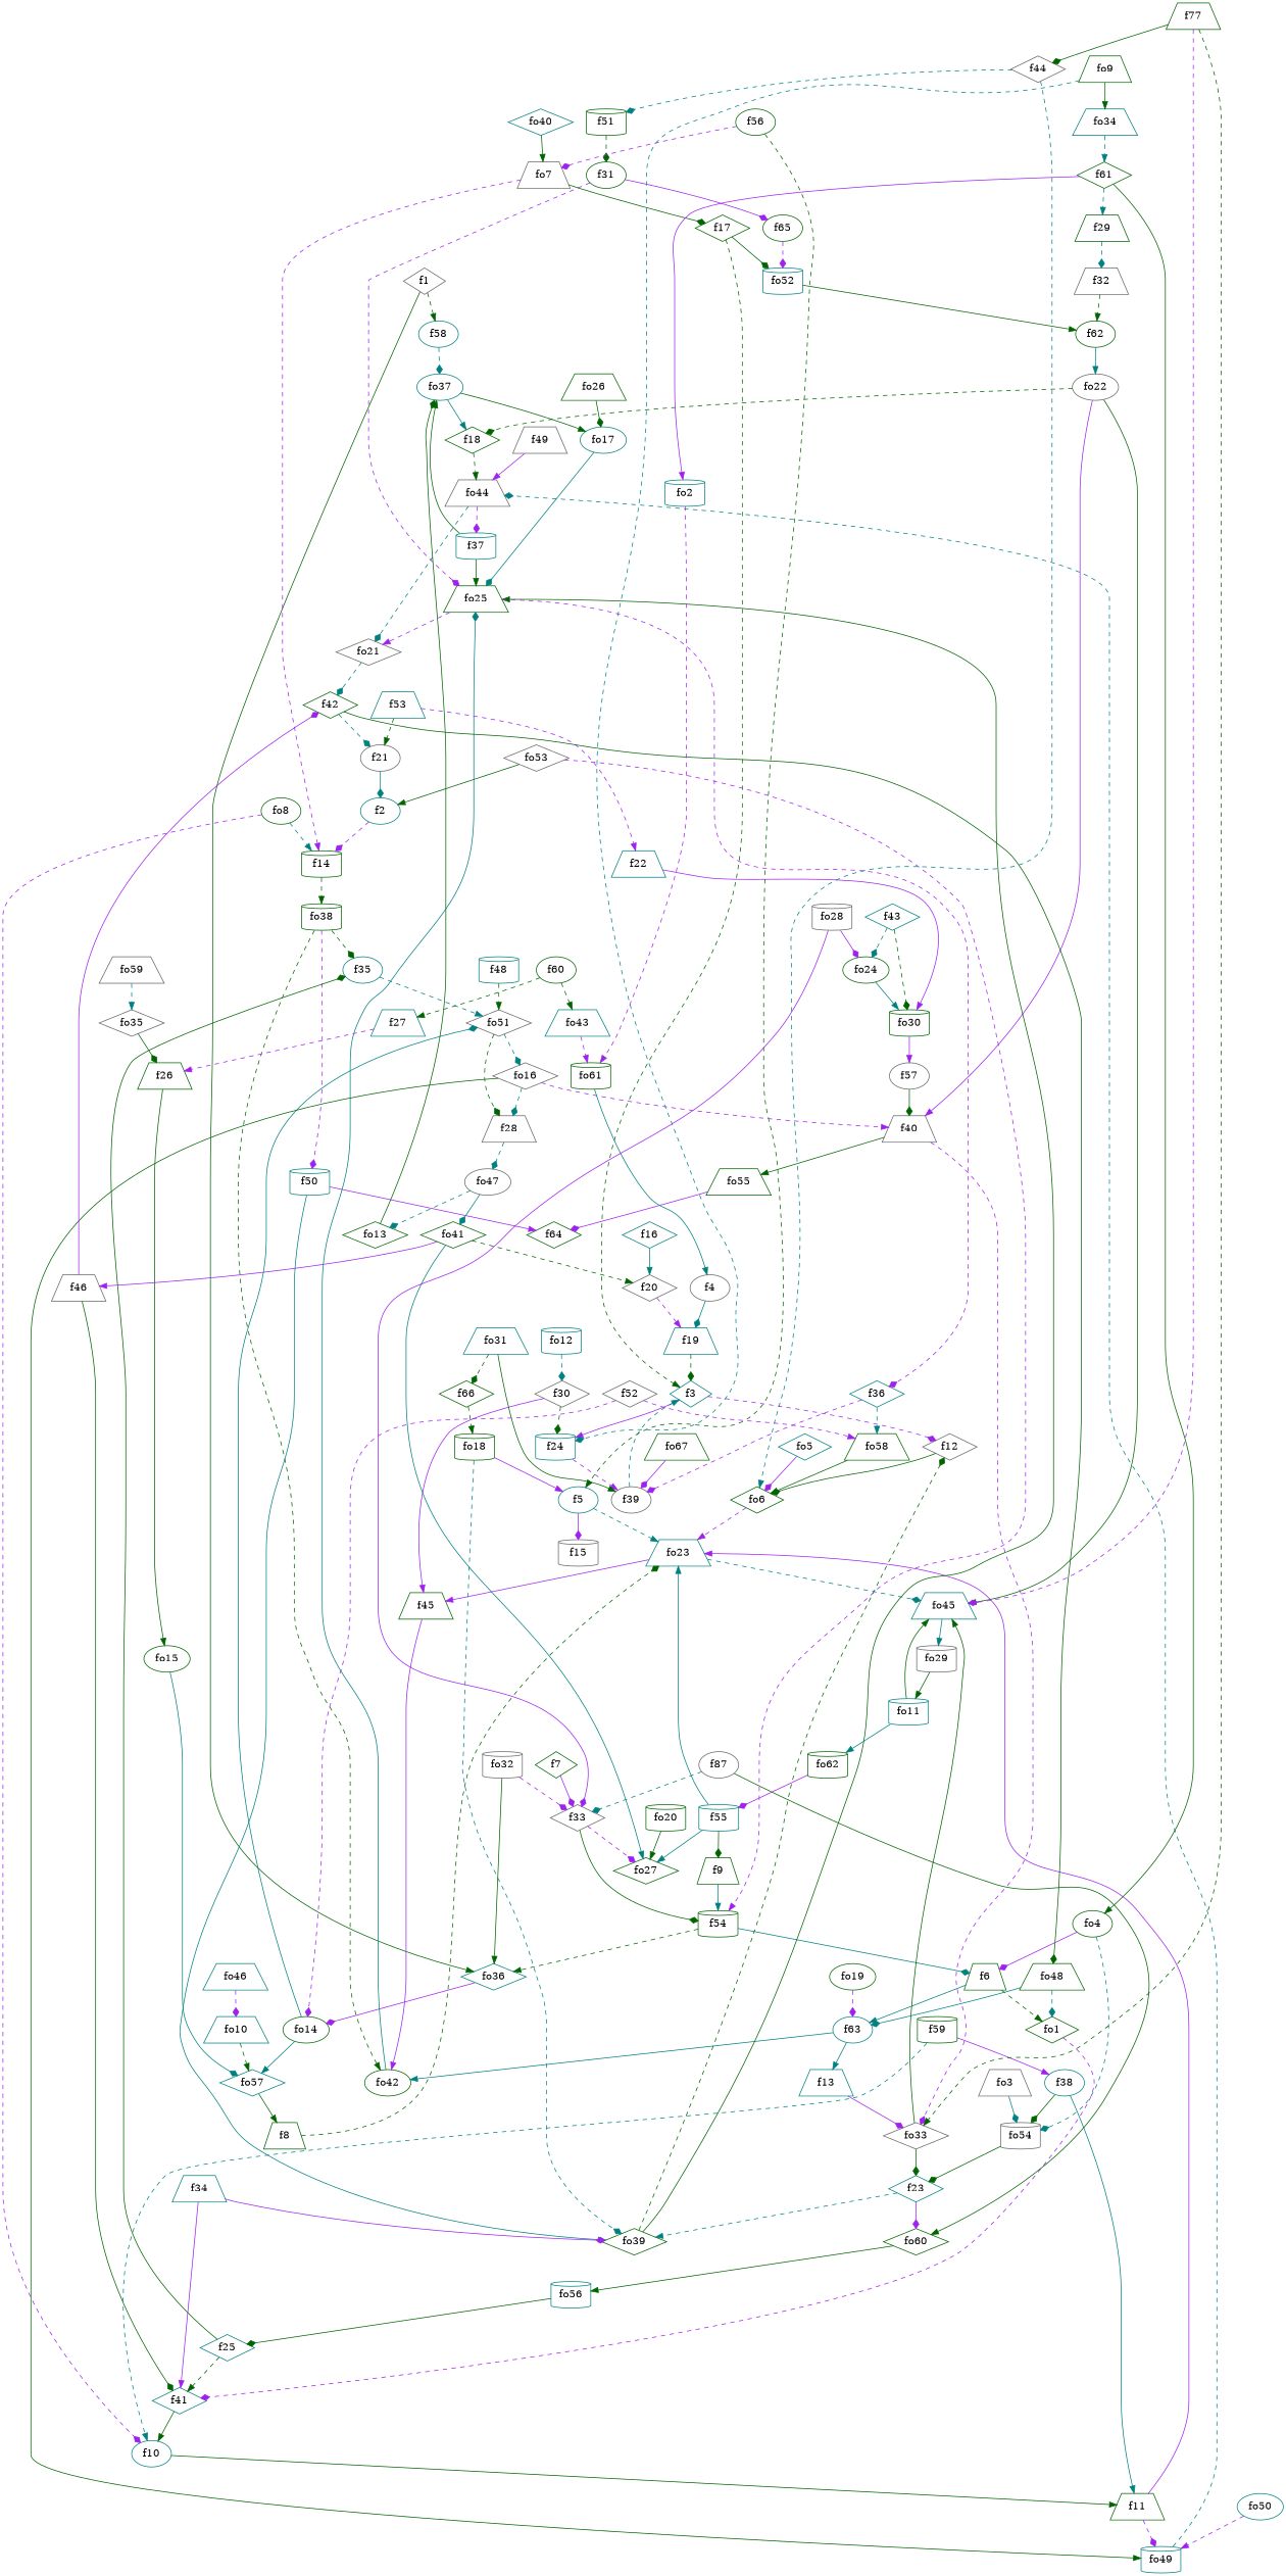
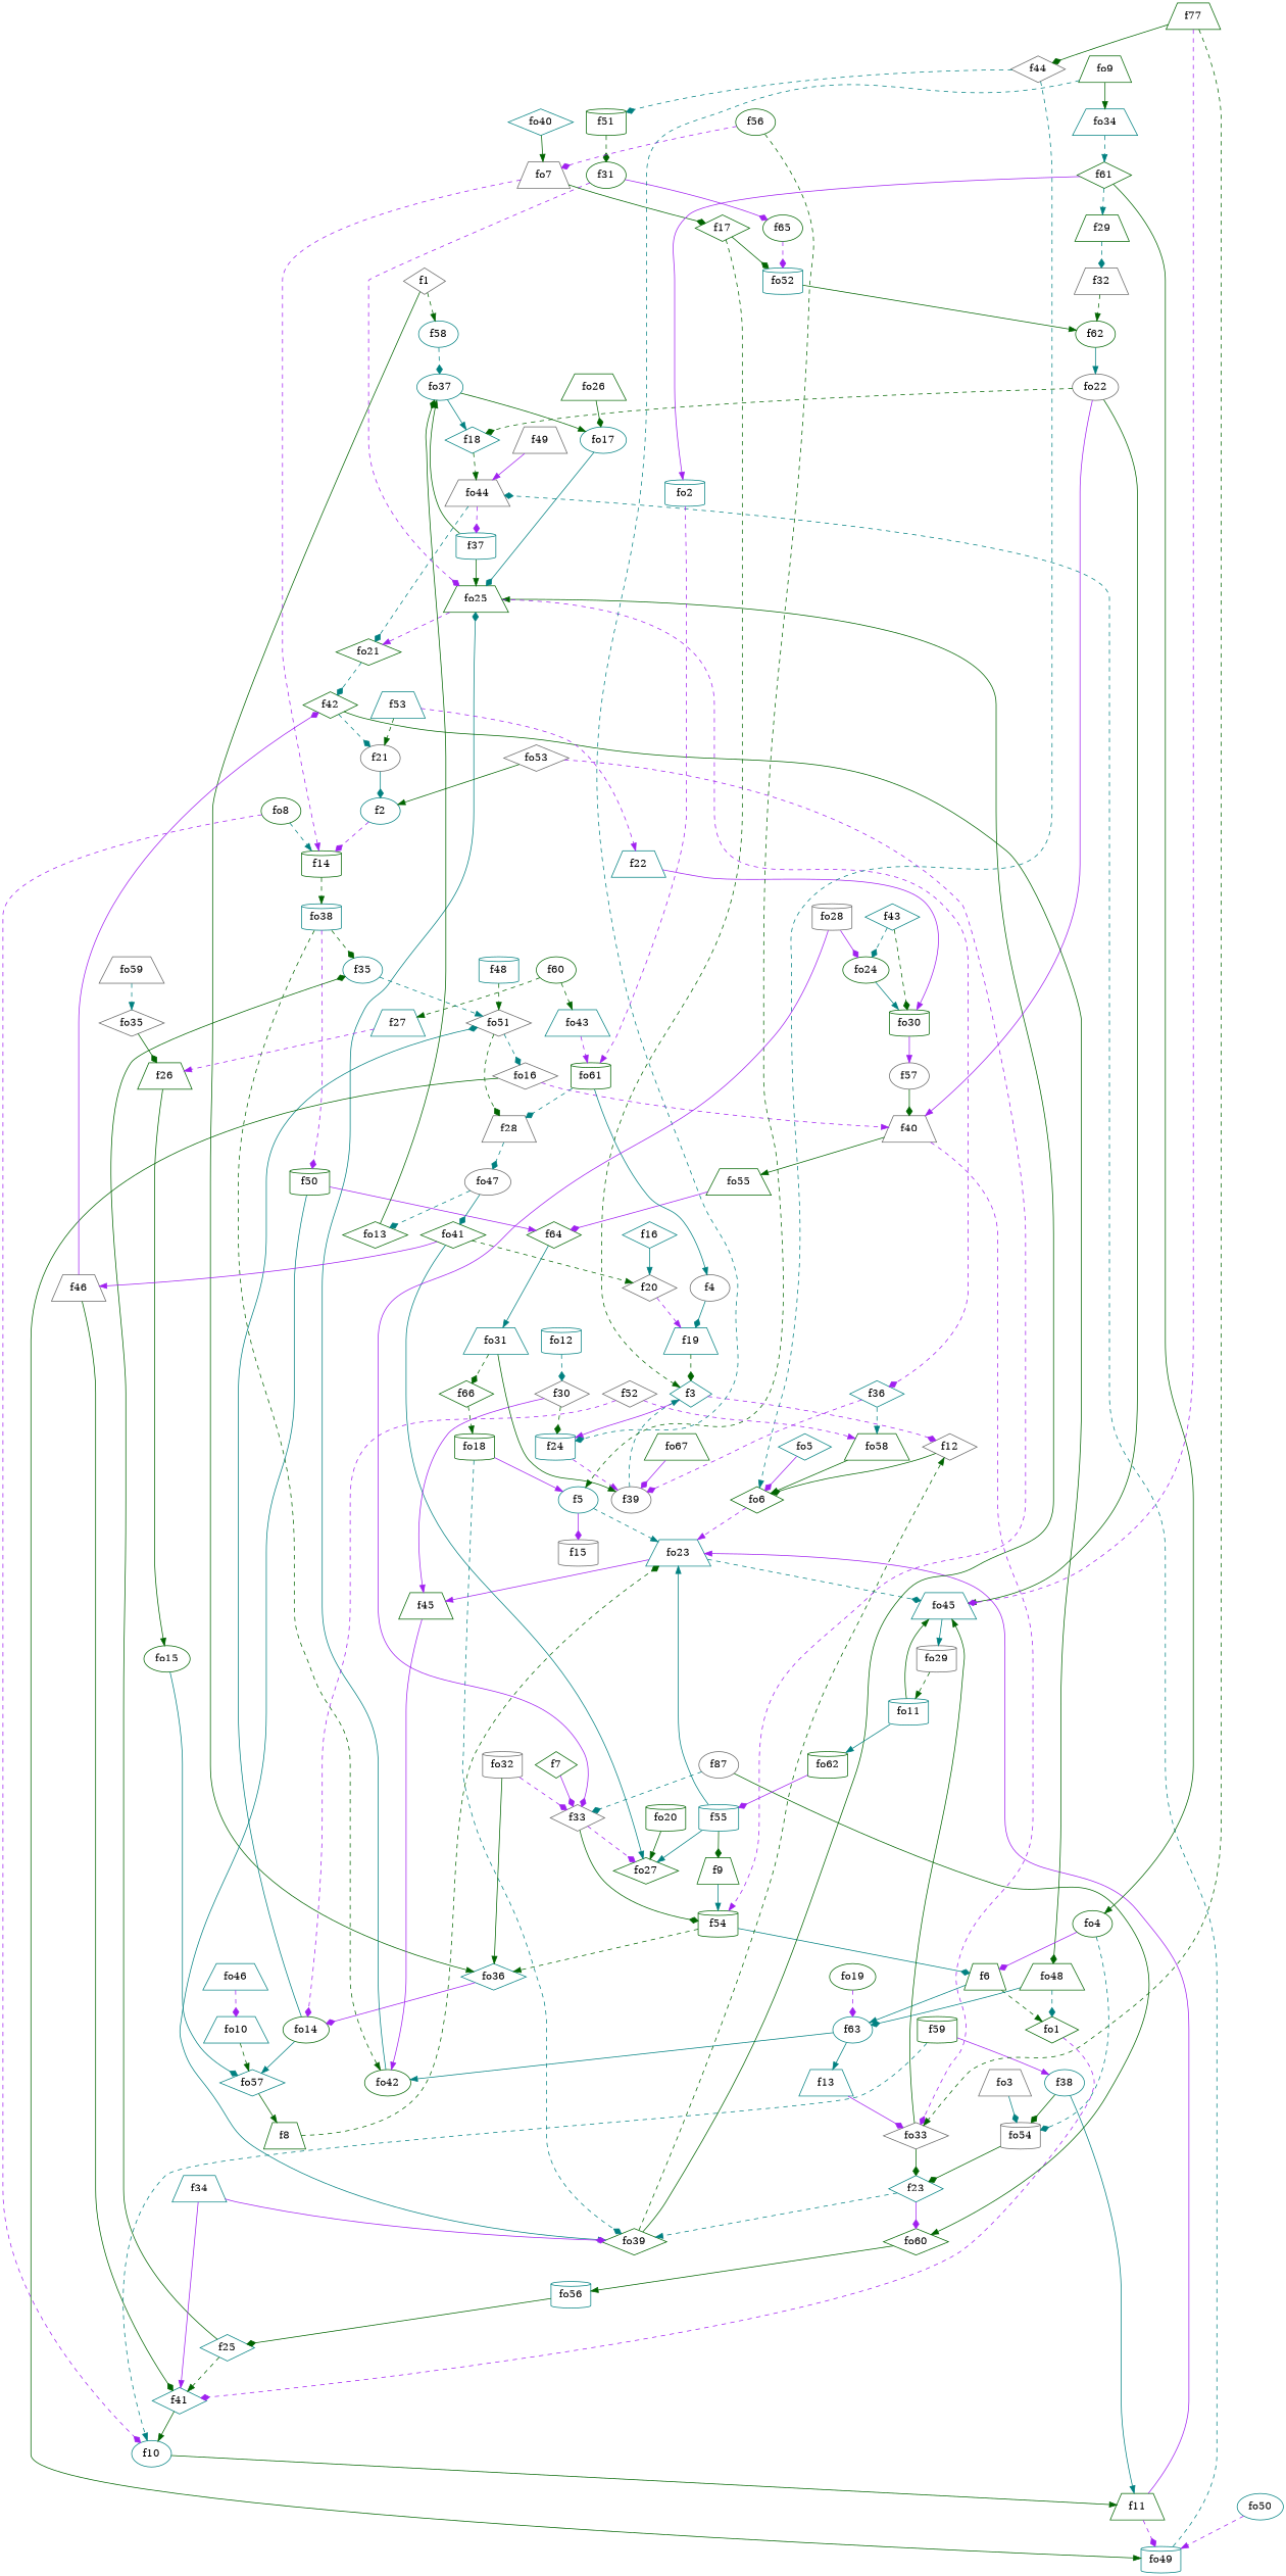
  strict digraph {
    node [color=darkgreen shape=diamond]
    edge [arrowhead=normal color=darkgreen style=solid weight=2]
    f1 [color=gray40]
    f58 [color=teal shape=ellipse]
    fo36 [color=teal]
    fo37 [color=teal shape=ellipse]
    fo14 [shape=ellipse]
    f2 [color=teal shape=ellipse]
    f14 [shape=cylinder]
-   fo38 [shape=cylinder]
+   fo38 [color=teal shape=cylinder]
    f3 [color=teal]
    f12 [color=gray40]
    f24 [color=teal shape=cylinder]
    fo6
    f39 [color=gray40 shape=ellipse]
    f4 [color=gray40 shape=ellipse]
    f19 [color=teal shape=trapezium]
    f5 [color=teal shape=ellipse]
    f15 [color=gray40 shape=cylinder]
    fo23 [color=teal shape=trapezium]
    f45 [shape=trapezium]
    fo45 [color=teal shape=trapezium]
    f6 [shape=trapezium]
    f63 [color=teal shape=ellipse]
    fo1
    f13 [color=teal shape=trapezium]
    fo42 [shape=ellipse]
    f41 [color=teal]
    f33 [color=gray40]
    f7
    f54 [shape=cylinder]
    fo27
    f8 [shape=trapezium]
    f9 [shape=trapezium]
    f10 [color=teal shape=ellipse]
    f11 [shape=trapezium]
    fo49 [color=teal shape=cylinder]
    f60 [shape=ellipse]
    f27 [color=teal shape=trapezium]
    fo43 [color=teal shape=trapezium]
    fo44 [color=gray40 shape=trapezium]
    fo33 [color=gray40]
    f23 [color=teal]
    f35 [color=teal shape=ellipse]
-   f50 [color=teal shape=cylinder]
+   f50 [shape=cylinder]
    f16 [color=teal]
    f20 [color=gray40]
    f17
    fo52 [color=teal shape=cylinder]
    f62 [shape=ellipse]
-   f18
+   f18 [color=teal]
    f37 [color=teal shape=cylinder]
-   fo21 [color=gray40]
+   fo21
    f21 [color=gray40 shape=ellipse]
    f22 [color=teal shape=trapezium]
    fo30 [shape=cylinder]
    f57 [color=gray40 shape=ellipse]
    fo39
    fo60
    fo25 [shape=trapezium]
    fo56 [color=teal shape=cylinder]
    f25 [color=teal]
    fo51 [color=gray40]
    f26 [shape=trapezium]
    fo15 [shape=ellipse]
    fo57 [color=teal]
    f28 [color=gray40 shape=trapezium]
    fo47 [color=gray40 shape=ellipse]
    fo13
    fo41
    f29 [shape=trapezium]
    f32 [color=gray40 shape=trapezium]
    f30 [color=gray40]
    f31 [shape=ellipse]
    f65 [shape=ellipse]
    f36 [color=teal]
    fo22 [color=gray40 shape=ellipse]
    f34 [color=teal shape=trapezium]
    fo16 [color=gray40]
    fo58 [shape=trapezium]
    fo17 [color=teal shape=ellipse]
    f38 [color=teal shape=ellipse]
    fo54 [color=gray40 shape=cylinder]
    f40 [color=gray40 shape=trapezium]
    fo55 [shape=trapezium]
    f64
    f42
    fo48 [shape=trapezium]
    f43 [color=teal]
    fo24 [shape=ellipse]
    f44 [color=gray40]
    f51 [shape=cylinder]
    f46 [color=gray40 shape=trapezium]
    n92 [color=gray40 label=f87 shape=ellipse]
    f48 [color=teal shape=cylinder]
    f49 [color=gray40 shape=trapezium]
    fo31 [color=teal shape=trapezium]
    f52 [color=gray40]
    f53 [color=teal shape=trapezium]
    f55 [color=teal shape=cylinder]
    f56 [shape=ellipse]
    fo7 [color=gray40 shape=trapezium]
    f59 [shape=cylinder]
    fo61 [shape=cylinder]
    f61
    fo2 [color=teal shape=cylinder]
    fo4 [shape=ellipse]
    f66
    fo18 [shape=cylinder]
    n108 [label=f77 shape=trapezium]
    fo29 [color=gray40 shape=cylinder]
    fo3 [color=gray40 shape=trapezium]
    fo5 [color=teal]
    fo8 [shape=ellipse]
    fo9 [shape=trapezium]
    fo34 [color=teal shape=trapezium]
    fo10 [color=teal shape=trapezium]
    fo11 [color=teal shape=cylinder]
    fo62 [shape=cylinder]
    fo12 [color=teal shape=cylinder]
    fo19 [shape=ellipse]
    fo20 [shape=cylinder]
    fo26 [shape=trapezium]
    fo28 [color=gray40 shape=cylinder]
    fo32 [color=gray40 shape=cylinder]
    fo35 [color=gray40]
    fo40 [color=teal]
    fo46 [color=teal shape=trapezium]
    fo50 [color=teal shape=ellipse]
    fo53 [color=gray40]
    fo59 [color=gray40 shape=trapezium]
    n130 [label=fo67 shape=trapezium]
    f1 -> f58 [style=dashed]
    f1 -> fo36
    f58 -> fo37 [arrowhead=diamond color=teal style=dashed]
    fo36 -> fo14 [arrowhead=diamond color=purple]
    fo37 -> f18 [color=teal]
    fo37 -> fo17
    fo14 -> fo51 [arrowhead=diamond color=teal]
    fo14 -> fo57 [color=teal]
    f2 -> f14 [arrowhead=diamond color=purple style=dashed]
    f14 -> fo38 [style=dashed]
    fo38 -> fo42 [style=dashed]
    fo38 -> f35 [arrowhead=diamond style=dashed]
    fo38 -> f50 [arrowhead=diamond color=purple style=dashed]
    f3 -> f12 [arrowhead=diamond color=purple style=dashed]
    f3 -> f24 [color=purple]
    f12 -> fo6 [arrowhead=diamond]
    f24 -> f39 [color=purple style=dashed]
    fo6 -> fo23 [color=purple style=dashed]
    f39 -> f3 [color=teal style=dashed]
    f4 -> f19 [arrowhead=diamond color=teal]
    f19 -> f3 [arrowhead=diamond style=dashed]
    f5 -> f15 [arrowhead=diamond color=purple]
    f5 -> fo23 [color=teal style=dashed]
    fo23 -> f45 [color=purple]
    fo23 -> fo45 [arrowhead=diamond color=teal style=dashed]
    f45 -> fo42 [color=purple]
    fo45 -> fo29 [color=teal]
    f6 -> f63 [color=teal]
    f6 -> fo1 [style=dashed]
    f63 -> f13 [color=teal]
    f63 -> fo42 [color=teal]
    fo1 -> f41 [arrowhead=diamond color=purple style=dashed]
    f13 -> fo33 [arrowhead=diamond color=purple]
    fo42 -> fo25 [arrowhead=diamond color=teal]
    f41 -> f10
    f33 -> f54 [arrowhead=diamond]
    f33 -> fo27 [arrowhead=diamond color=purple style=dashed]
    f7 -> f33 [arrowhead=diamond color=purple]
    f54 -> fo36 [style=dashed]
    f54 -> f6 [arrowhead=diamond color=teal]
    f8 -> fo23 [arrowhead=diamond style=dashed]
    f9 -> f54 [color=teal]
    f10 -> f11
    f11 -> fo23 [color=purple]
    f11 -> fo49 [arrowhead=diamond color=purple style=dashed]
    fo49 -> fo44 [arrowhead=diamond color=teal style=dashed]
    f60 -> f27 [style=dashed]
    f60 -> fo43 [style=dashed]
    f27 -> f26 [color=purple style=dashed]
    fo43 -> fo61 [color=purple style=dashed]
    fo44 -> f37 [arrowhead=diamond color=purple style=dashed]
    fo44 -> fo21 [arrowhead=diamond color=teal style=dashed]
    fo33 -> fo45
    fo33 -> f23 [arrowhead=diamond]
    f23 -> fo39 [color=teal style=dashed]
    f23 -> fo60 [arrowhead=diamond color=purple]
    f35 -> fo51 [color=teal style=dashed]
    f50 -> fo39 [color=teal]
    f50 -> f64 [color=purple]
    f16 -> f20 [color=teal]
    f20 -> f19 [color=purple style=dashed]
    f17 -> f3 [style=dashed]
    f17 -> fo52 [arrowhead=diamond]
    fo52 -> f62
    f62 -> fo22 [color=teal]
    f18 -> fo44 [style=dashed]
    f37 -> fo37
    f37 -> fo25
    fo21 -> f42 [arrowhead=diamond color=teal style=dashed]
    f21 -> f2 [arrowhead=diamond color=teal]
    f22 -> fo30 [color=purple]
    fo30 -> f57 [color=purple]
    f57 -> f40 [arrowhead=diamond]
-   fo39 -> f12 [arrowhead=diamond style=dashed]
+   fo39 -> f12 [style=dashed]
    fo39 -> fo25
    fo60 -> fo56
    fo25 -> fo21 [color=purple style=dashed]
    fo25 -> f36 [arrowhead=diamond color=purple style=dashed]
    fo56 -> f25 [arrowhead=diamond]
    f25 -> f41 [style=dashed]
    f25 -> f35 [arrowhead=diamond]
    fo51 -> f28 [arrowhead=diamond style=dashed]
    fo51 -> fo16 [arrowhead=diamond color=teal style=dashed]
    f26 -> fo15
    fo15 -> fo57 [arrowhead=diamond color=teal]
    fo57 -> f8
    f28 -> fo47 [arrowhead=diamond color=teal style=dashed]
    fo47 -> fo13 [arrowhead=diamond color=teal style=dashed]
    fo47 -> fo41 [arrowhead=diamond color=teal]
    fo13 -> fo37 [arrowhead=diamond]
    fo41 -> fo27 [color=teal]
    fo41 -> f20 [style=dashed]
    fo41 -> f46 [color=purple]
    f29 -> f32 [arrowhead=diamond color=teal style=dashed]
    f32 -> f62 [style=dashed]
    f30 -> f24 [arrowhead=diamond style=dashed]
    f30 -> f45 [color=purple]
    f31 -> fo25 [arrowhead=diamond color=purple style=dashed]
    f31 -> f65 [arrowhead=diamond color=purple]
    f65 -> fo52 [arrowhead=diamond color=purple style=dashed]
    f36 -> f39 [arrowhead=diamond color=purple style=dashed]
    f36 -> fo58 [color=teal style=dashed]
    fo22 -> fo45
    fo22 -> f18 [arrowhead=diamond style=dashed]
    fo22 -> f40 [color=purple]
    f34 -> f41 [color=purple]
    f34 -> fo39 [arrowhead=diamond color=purple]
    fo16 -> fo49
    fo16 -> f40 [color=purple style=dashed]
    fo58 -> fo6
    fo17 -> fo25 [arrowhead=diamond color=teal]
    f38 -> f11 [color=teal]
    f38 -> fo54 [arrowhead=diamond]
    fo54 -> f23 [arrowhead=diamond]
    f40 -> fo33 [arrowhead=diamond color=purple style=dashed]
    f40 -> fo55
    fo55 -> f64 [arrowhead=diamond color=purple]
+   f64 -> fo31 [color=teal]
    f42 -> f21 [arrowhead=diamond color=teal style=dashed]
    f42 -> fo48 [arrowhead=diamond]
    fo48 -> f63 [arrowhead=diamond color=teal]
    fo48 -> fo1 [arrowhead=diamond color=teal style=dashed]
    f43 -> fo30 [arrowhead=diamond style=dashed]
    f43 -> fo24 [arrowhead=diamond color=teal style=dashed]
    fo24 -> fo30 [color=teal]
    f44 -> fo6 [color=teal style=dashed]
    f44 -> f51 [arrowhead=diamond color=teal style=dashed]
    f51 -> f31 [arrowhead=diamond style=dashed]
    f46 -> f41 [arrowhead=diamond]
    f46 -> f42 [arrowhead=diamond color=purple]
    n92 -> f33 [arrowhead=diamond color=teal style=dashed]
    n92 -> fo60
    f48 -> fo51 [style=dashed]
    f49 -> fo44 [color=purple]
    fo31 -> f39
    fo31 -> f66 [arrowhead=diamond style=dashed]
    f52 -> fo14 [arrowhead=diamond color=purple style=dashed]
    f52 -> fo58 [color=purple style=dashed]
    f53 -> f21 [style=dashed]
    f53 -> f22 [color=purple style=dashed]
    f55 -> fo23 [color=teal]
    f55 -> fo27 [color=teal]
    f55 -> f9 [arrowhead=diamond]
    f56 -> f5 [style=dashed]
    f56 -> fo7 [arrowhead=diamond color=purple style=dashed]
    fo7 -> f14 [color=purple style=dashed]
    fo7 -> f17 [arrowhead=diamond]
    f59 -> f10 [color=teal style=dashed]
    f59 -> f38 [color=purple]
    fo61 -> f4 [color=teal]
-   fo16 -> f28 [arrowhead=diamond color=teal style=dashed]
+   fo61 -> f28 [arrowhead=diamond color=teal style=dashed]
    f61 -> f29 [color=teal style=dashed]
    f61 -> fo2 [color=purple]
    f61 -> fo4
    fo2 -> fo61 [color=purple style=dashed]
    fo4 -> f6 [arrowhead=diamond color=purple]
    fo4 -> fo54 [arrowhead=diamond color=teal style=dashed]
    f66 -> fo18 [style=dashed]
    fo18 -> f5 [color=purple]
    fo18 -> fo39 [arrowhead=diamond color=teal style=dashed]
    n108 -> fo45 [arrowhead=diamond color=purple style=dashed]
    n108 -> fo33 [style=dashed]
    n108 -> f44 [arrowhead=diamond]
-   fo29 -> fo11
+   fo29 -> fo11 [style=dashed]
    fo3 -> fo54 [arrowhead=diamond color=teal]
    fo5 -> fo6 [arrowhead=diamond color=purple]
    fo8 -> f14 [color=teal style=dashed]
    fo8 -> f10 [arrowhead=diamond color=purple style=dashed]
    fo9 -> f24 [arrowhead=diamond color=teal style=dashed]
    fo9 -> fo34
    fo34 -> f61 [color=teal style=dashed]
    fo10 -> fo57 [style=dashed]
    fo11 -> fo45
    fo11 -> fo62 [color=teal]
    fo62 -> f55 [arrowhead=diamond color=purple]
    fo12 -> f30 [arrowhead=diamond color=teal style=dashed]
    fo19 -> f63 [arrowhead=diamond color=purple style=dashed]
    fo20 -> fo27
    fo26 -> fo17 [arrowhead=diamond]
    fo28 -> f33 [arrowhead=diamond color=purple]
    fo28 -> fo24 [arrowhead=diamond color=purple]
    fo32 -> fo36
    fo32 -> f33 [arrowhead=diamond color=purple style=dashed]
    fo35 -> f26 [arrowhead=diamond]
    fo40 -> fo7
    fo46 -> fo10 [arrowhead=diamond color=purple style=dashed]
    fo50 -> fo49 [color=purple style=dashed]
    fo53 -> f2
    fo53 -> f54 [color=purple style=dashed]
    fo59 -> fo35 [color=teal style=dashed]
    n130 -> f39 [arrowhead=diamond color=purple]
  }
